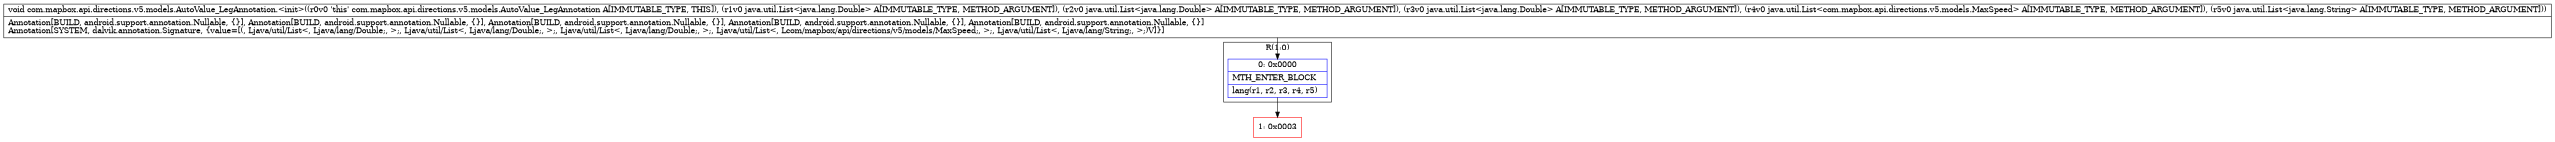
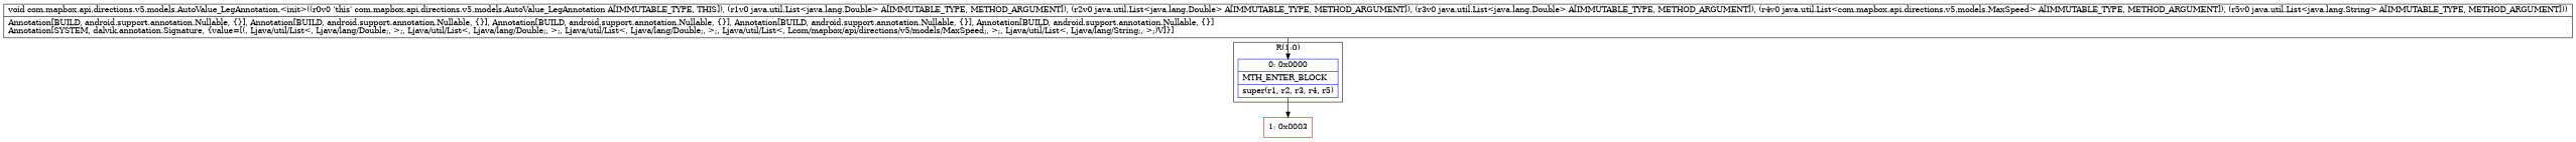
  digraph {
    node [shape=record]
-   n1 [color=blue label="{0\:\ 0x0000|MTH_ENTER_BLOCK\l|lang(r1, r2, r3, r4, r5)\l}"]
+   n1 [color=blue label="{0\:\ 0x0000|MTH_ENTER_BLOCK\l|super(r1, r2, r3, r4, r5)\l}"]
    n2 [color=red label="{1\:\ 0x0003}"]
    n3 [label="{void com.mapbox.api.directions.v5.models.AutoValue_LegAnnotation.\<init\>((r0v0 'this' com.mapbox.api.directions.v5.models.AutoValue_LegAnnotation A[IMMUTABLE_TYPE, THIS]), (r1v0 java.util.List\<java.lang.Double\> A[IMMUTABLE_TYPE, METHOD_ARGUMENT]), (r2v0 java.util.List\<java.lang.Double\> A[IMMUTABLE_TYPE, METHOD_ARGUMENT]), (r3v0 java.util.List\<java.lang.Double\> A[IMMUTABLE_TYPE, METHOD_ARGUMENT]), (r4v0 java.util.List\<com.mapbox.api.directions.v5.models.MaxSpeed\> A[IMMUTABLE_TYPE, METHOD_ARGUMENT]), (r5v0 java.util.List\<java.lang.String\> A[IMMUTABLE_TYPE, METHOD_ARGUMENT]))  | Annotation[BUILD, android.support.annotation.Nullable, \{\}], Annotation[BUILD, android.support.annotation.Nullable, \{\}], Annotation[BUILD, android.support.annotation.Nullable, \{\}], Annotation[BUILD, android.support.annotation.Nullable, \{\}], Annotation[BUILD, android.support.annotation.Nullable, \{\}]\lAnnotation[SYSTEM, dalvik.annotation.Signature, \{value=[(, Ljava\/util\/List\<, Ljava\/lang\/Double;, \>;, Ljava\/util\/List\<, Ljava\/lang\/Double;, \>;, Ljava\/util\/List\<, Ljava\/lang\/Double;, \>;, Ljava\/util\/List\<, Lcom\/mapbox\/api\/directions\/v5\/models\/MaxSpeed;, \>;, Ljava\/util\/List\<, Ljava\/lang\/String;, \>;)V]\}]\l}"]
    subgraph cluster_1 {
      label="R(1:0)"
      n1
    }
    n1 -> n2
    n3 -> n1
  }
